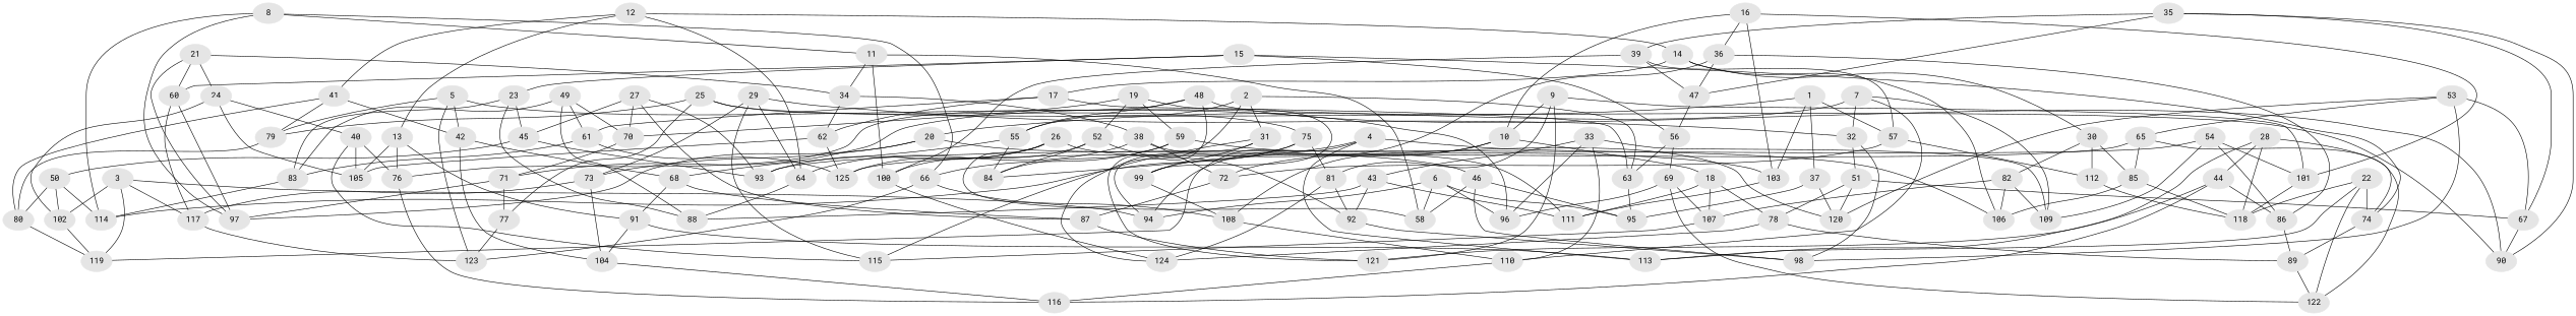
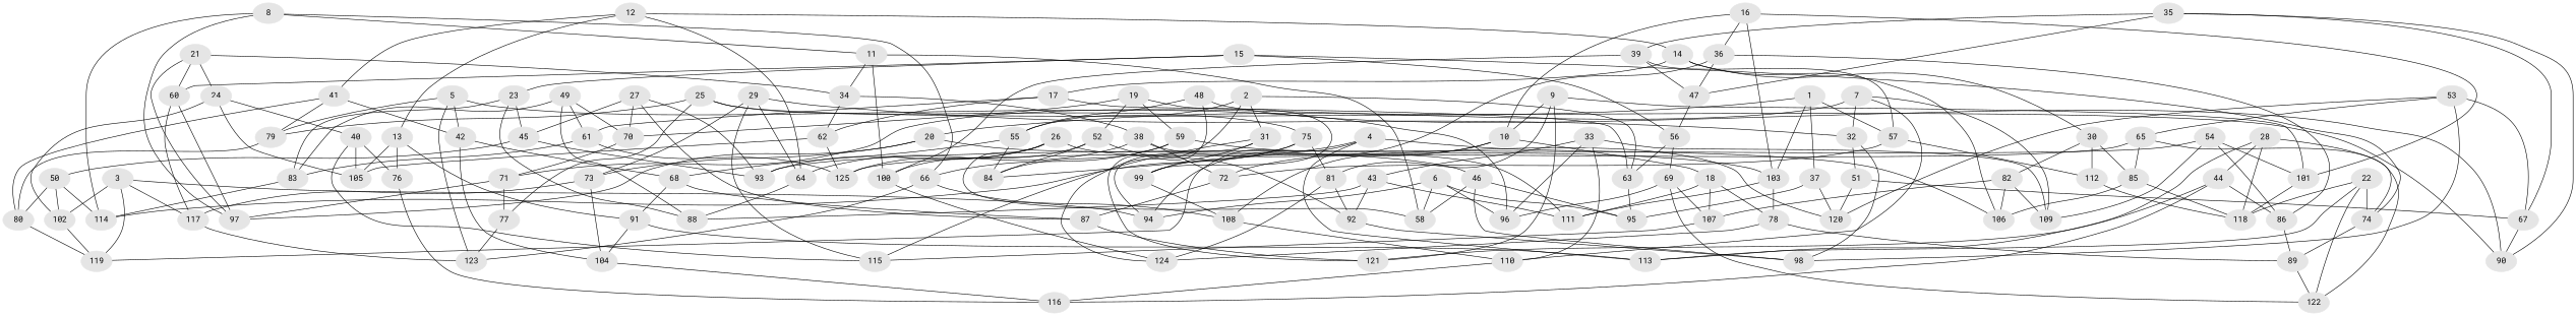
  graph {
    fontname="Roboto Mono"
    node [color=gray90 fontname="Roboto Mono" style=filled]
    edge [fontname="Roboto Mono"]
    1
    20
    37
    57
    103
    46
    73
    97
    95
    120
    72
    112
    111
    2
    31
    55
    63
    124
    94
    99
    115
    84
    68
    3
    102
    117
    119
    123
    4
    106
    113
    5
    42
    79
    96
    104
    80
    6
    58
    7
    32
    71
    109
    110
    51
    98
    77
    116
    8
    11
    66
    114
    34
    100
    108
    9
    10
    81
    101
    121
    18
    92
    118
    78
    107
    87
    62
    38
    12
    13
    14
    41
    64
    76
    91
    105
    17
    30
    88
    61
    82
    85
    15
    23
    56
    60
    74
    45
    83
    69
    89
    16
    36
    47
    86
    125
    19
    52
    59
    70
    21
    24
    40
    22
    122
    93
    50
    25
    75
    90
    26
    27
    28
    44
    29
    67
    33
    43
    35
    39
    48
    49
    53
    65
    54
    1 -- 20
    1 -- 37
    1 -- 57
    1 -- 103
    20 -- 46
    20 -- 73
    20 -- 97
    37 -- 95
    37 -- 120
    57 -- 72
    57 -- 112
    103 -- 111
    46 -- 95
    46 -- 58
    46 -- 98
    73 -- 117
    73 -- 104
    72 -- 87
    112 -- 118
    2 -- 31
    2 -- 55
    2 -- 63
    2 -- 124
    31 -- 94
    31 -- 99
    31 -- 115
    55 -- 84
    55 -- 68
    63 -- 95
    99 -- 108
    68 -- 87
    68 -- 91
    3 -- 94
    3 -- 102
    3 -- 117
    3 -- 119
    102 -- 119
    117 -- 123
    4 -- 84
    4 -- 119
    4 -- 106
    4 -- 113
    5 -- 123
    5 -- 42
    5 -- 79
    5 -- 96
    42 -- 68
    42 -- 104
    79 -- 80
    104 -- 116
    80 -- 119
    6 -- 95
    6 -- 94
    6 -- 96
    6 -- 58
    7 -- 32
    7 -- 71
    7 -- 109
    7 -- 110
    32 -- 51
    32 -- 98
    71 -- 97
    71 -- 77
    110 -- 116
    51 -- 120
-   51 -- 78
+   103 -- 78
    51 -- 67
    77 -- 123
    8 -- 97
    8 -- 11
    8 -- 66
    8 -- 114
    11 -- 58
    11 -- 34
    11 -- 100
    66 -- 123
    66 -- 108
    34 -- 62
    34 -- 38
    100 -- 124
    108 -- 110
    9 -- 10
    9 -- 81
    9 -- 101
    9 -- 121
    10 -- 72
    10 -- 108
    10 -- 18
    81 -- 124
    81 -- 92
    101 -- 118
    18 -- 111
    18 -- 78
    18 -- 107
    92 -- 98
    78 -- 124
    78 -- 89
    107 -- 115
    87 -- 121
    62 -- 105
    62 -- 125
    38 -- 120
    38 -- 72
    38 -- 64
    12 -- 13
    12 -- 14
    12 -- 41
    12 -- 64
    13 -- 76
    13 -- 91
    13 -- 105
    14 -- 106
    14 -- 17
    14 -- 30
    41 -- 42
    41 -- 79
    41 -- 80
    64 -- 88
    76 -- 116
    91 -- 113
    91 -- 104
    17 -- 63
    17 -- 62
    17 -- 61
    30 -- 112
    30 -- 82
    30 -- 85
    61 -- 83
    61 -- 125
    82 -- 106
    82 -- 109
    82 -- 107
    85 -- 106
    85 -- 118
    15 -- 23
    15 -- 56
    15 -- 60
    15 -- 74
    23 -- 88
    23 -- 45
    23 -- 83
    56 -- 63
    56 -- 69
    60 -- 97
    60 -- 117
    74 -- 89
    45 -- 93
    45 -- 50
    83 -- 114
    69 -- 96
    69 -- 107
    69 -- 122
    89 -- 122
    16 -- 103
    16 -- 10
    16 -- 101
    16 -- 36
    36 -- 94
    36 -- 47
    36 -- 86
    47 -- 56
    86 -- 89
    19 -- 99
    19 -- 52
    19 -- 59
    19 -- 70
    52 -- 84
    52 -- 100
    52 -- 92
    59 -- 103
    59 -- 84
    59 -- 66
    70 -- 71
    21 -- 97
    21 -- 34
    21 -- 60
    21 -- 24
    24 -- 102
    24 -- 105
    24 -- 40
    40 -- 115
    40 -- 76
    40 -- 105
    22 -- 113
    22 -- 118
    22 -- 74
    22 -- 122
    50 -- 102
    50 -- 80
    50 -- 114
    25 -- 79
    25 -- 77
    25 -- 75
    25 -- 90
    75 -- 99
    75 -- 114
    75 -- 81
    26 -- 111
    26 -- 58
    26 -- 125
    26 -- 93
    27 -- 87
    27 -- 45
    27 -- 70
    27 -- 93
    28 -- 113
    28 -- 118
    28 -- 74
    28 -- 44
    44 -- 116
    44 -- 121
    44 -- 86
    29 -- 73
    29 -- 115
    29 -- 32
    29 -- 64
    67 -- 90
    33 -- 96
    33 -- 109
    33 -- 110
    33 -- 43
    43 -- 111
    43 -- 92
    43 -- 88
    35 -- 47
    35 -- 90
    35 -- 67
    35 -- 39
    39 -- 57
    39 -- 100
    39 -- 47
    48 -- 55
    48 -- 121
-   48 -- 76
    48 -- 90
    49 -- 88
    49 -- 61
    49 -- 83
    49 -- 70
    53 -- 120
    53 -- 98
    53 -- 67
    53 -- 65
    65 -- 85
    65 -- 125
    65 -- 122
    54 -- 109
    54 -- 101
    54 -- 86
    54 -- 93
  }
